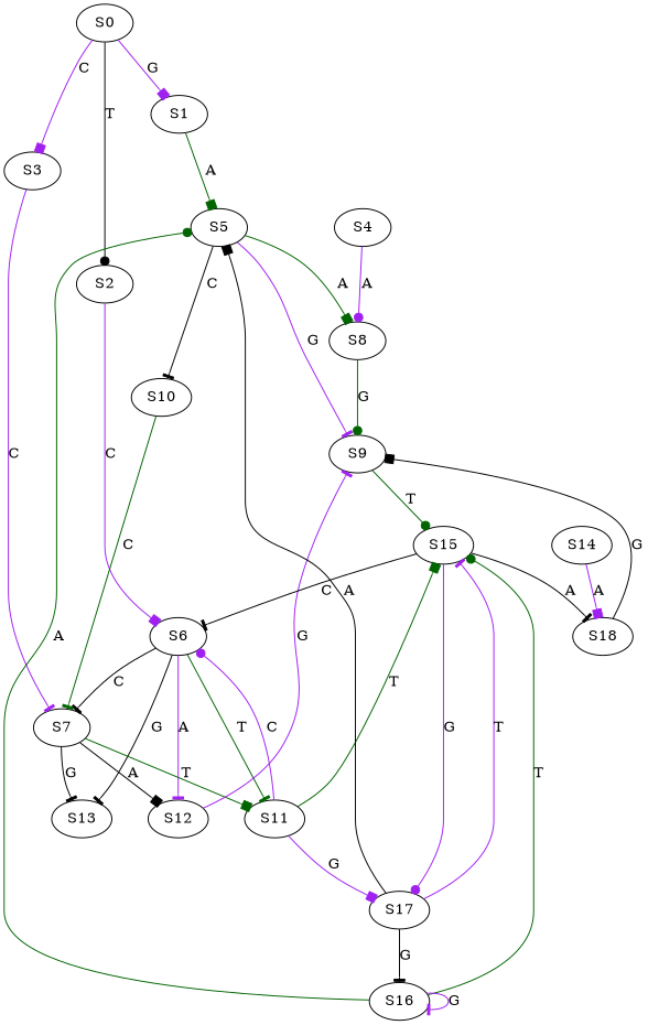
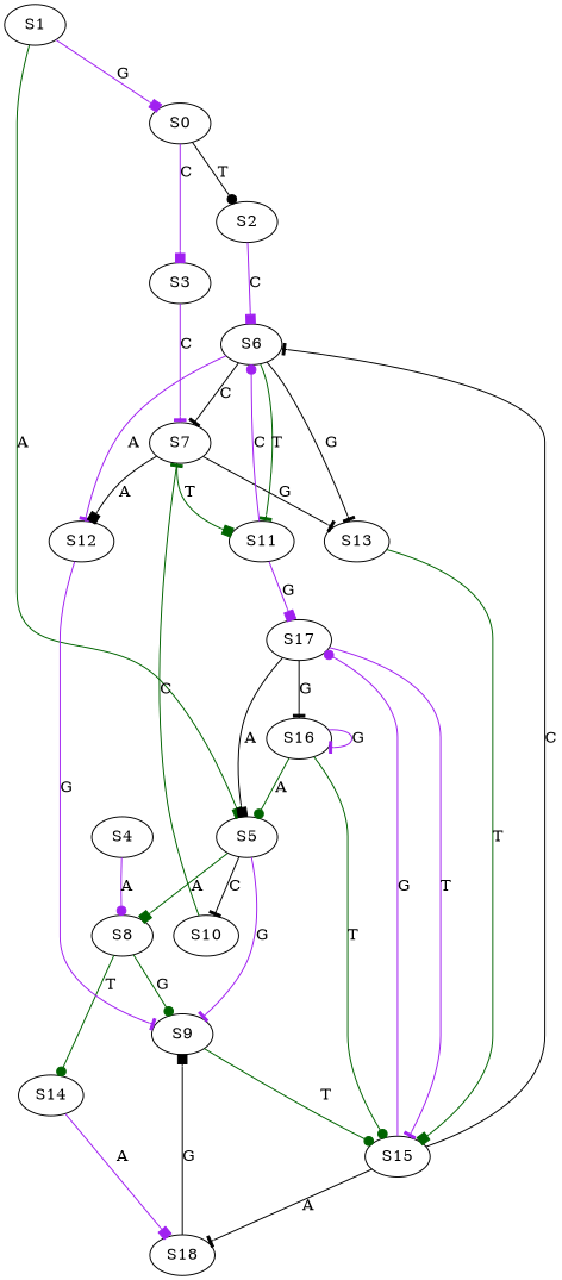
  strict digraph {
    edge [arrowhead=tee color=purple]
    S0
    S1
    S2
    S3
    S5
    S6
    S7
    S4
    S8
    S9
    S10
    S11
    S12
    S13
    S14
    S15
    S17
    S18
    S16
-   S0 -> S1 [arrowhead=box label=G]
+   S1 -> S0 [arrowhead=box label=G]
    S0 -> S2 [arrowhead=dot color=black label=T]
    S0 -> S3 [arrowhead=box label=C]
    S1 -> S5 [arrowhead=box color=darkgreen label=A]
    S2 -> S6 [arrowhead=box label=C]
    S3 -> S7 [label=C]
    S5 -> S8 [arrowhead=box color=darkgreen label=A]
    S5 -> S9 [label=G]
    S5 -> S10 [color=black label=C]
    S6 -> S7 [color=black label=C]
    S6 -> S11 [color=darkgreen label=T]
    S6 -> S12 [label=A]
    S6 -> S13 [color=black label=G]
    S7 -> S11 [arrowhead=box color=darkgreen label=T]
    S7 -> S12 [arrowhead=box color=black label=A]
    S7 -> S13 [color=black label=G]
    S4 -> S8 [arrowhead=dot label=A]
    S8 -> S9 [arrowhead=dot color=darkgreen label=G]
+   S8 -> S14 [arrowhead=dot color=darkgreen label=T]
    S9 -> S15 [arrowhead=dot color=darkgreen label=T]
    S10 -> S7 [color=darkgreen label=C]
    S11 -> S6 [arrowhead=dot label=C]
    S11 -> S17 [arrowhead=box label=G]
    S12 -> S9 [label=G]
-   S11 -> S15 [arrowhead=box color=darkgreen label=T]
+   S13 -> S15 [arrowhead=box color=darkgreen label=T]
    S14 -> S18 [arrowhead=box label=A]
    S15 -> S6 [color=black label=C]
    S15 -> S17 [arrowhead=dot label=G]
    S15 -> S18 [color=black label=A]
    S17 -> S5 [arrowhead=box color=black label=A]
    S17 -> S15 [label=T]
    S17 -> S16 [color=black label=G]
    S18 -> S9 [arrowhead=box color=black label=G]
    S16 -> S5 [arrowhead=dot color=darkgreen label=A]
    S16 -> S15 [arrowhead=dot color=darkgreen label=T]
    S16 -> S16 [label=G]
  }
